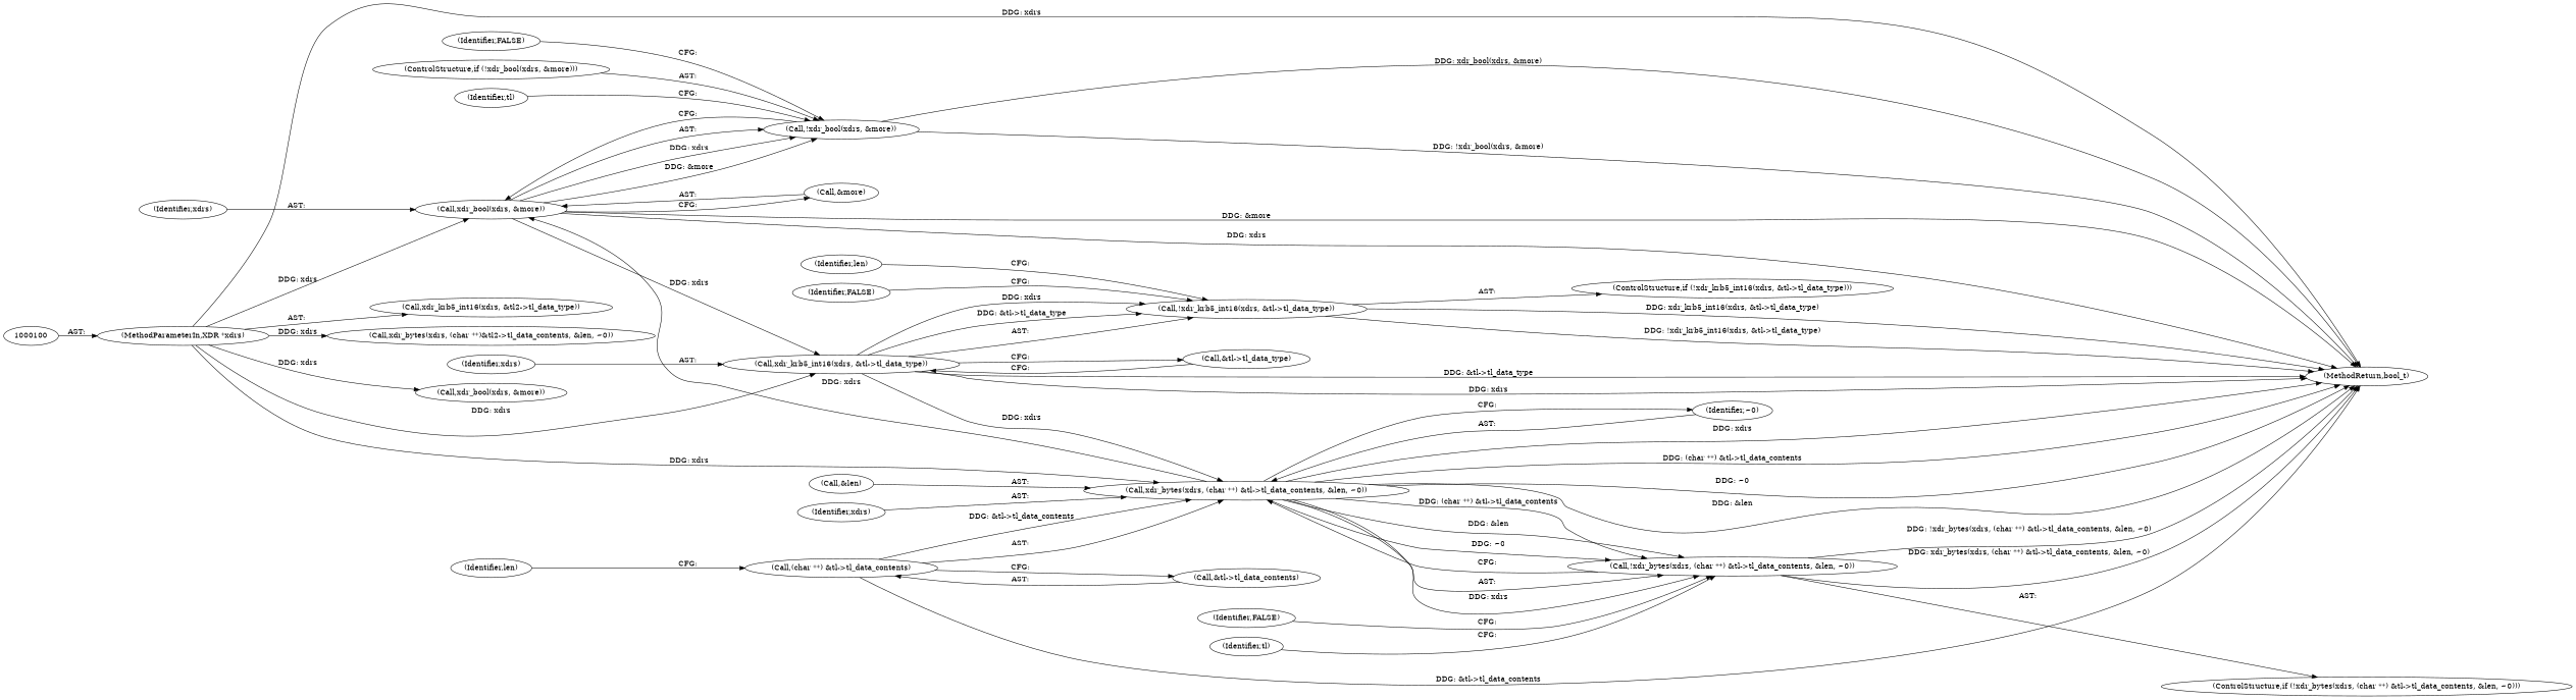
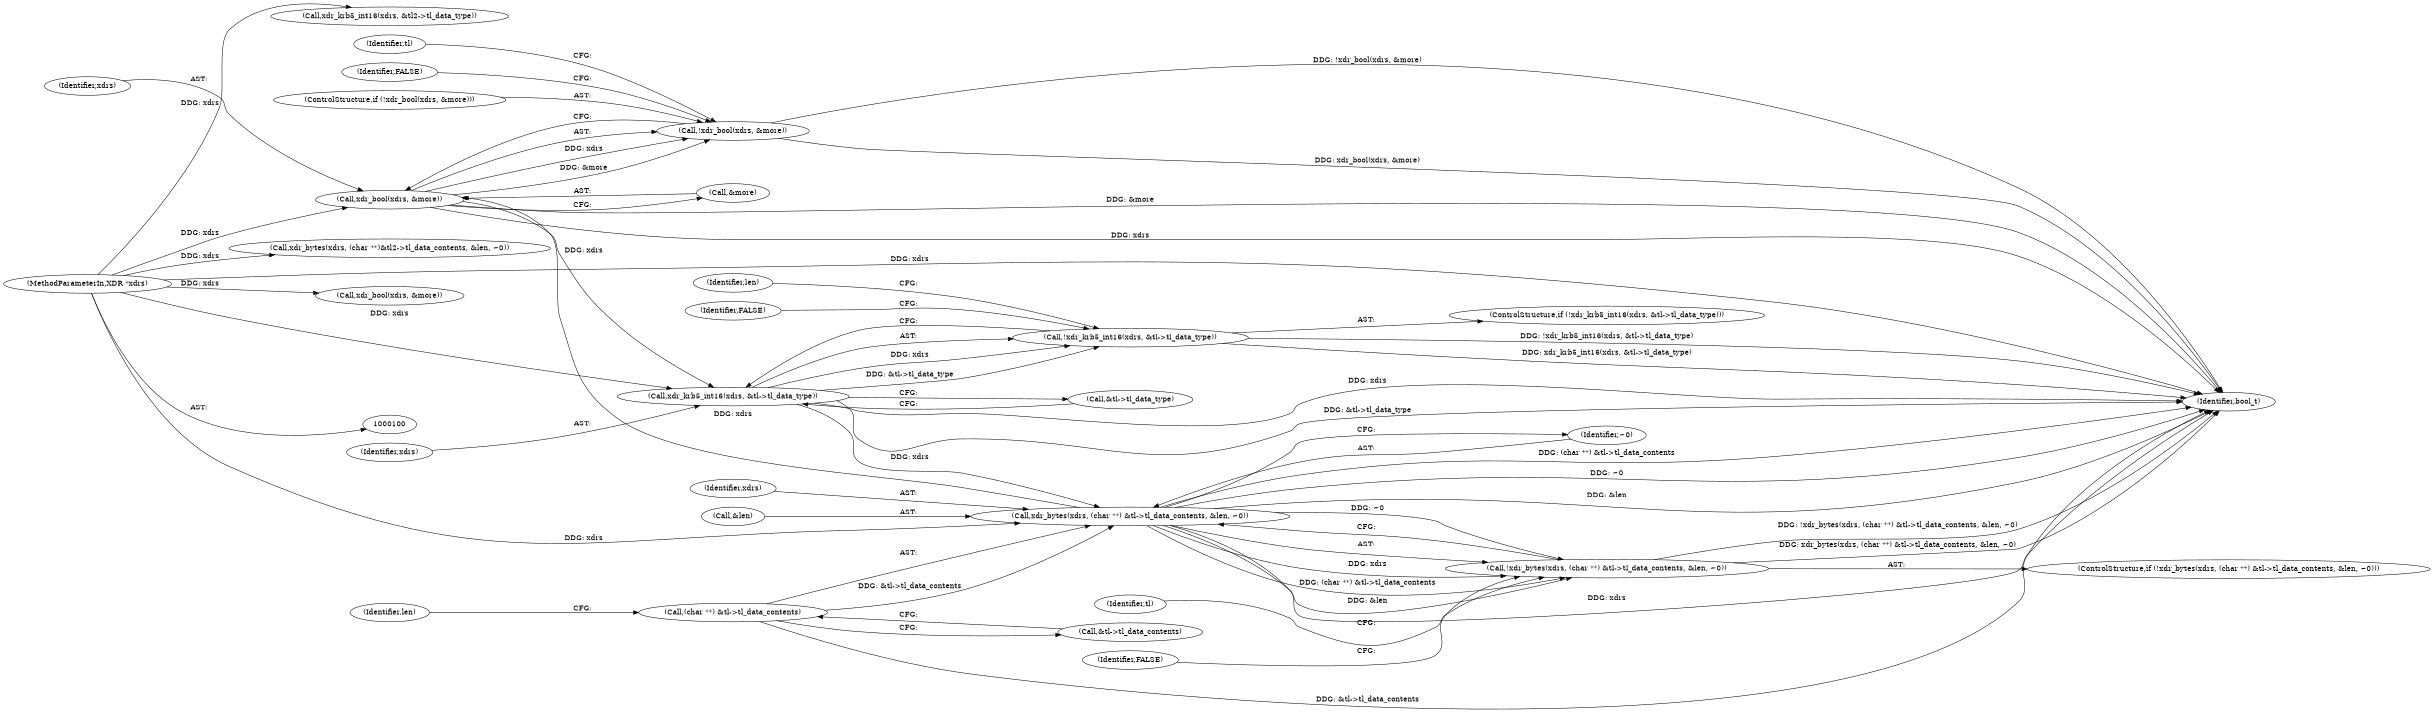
  digraph {
    rankdir=LR
    n1 [label="(Call,xdr_bool(xdrs, &more))"]
    n2 [label="(Call,xdr_krb5_int16(xdrs, &tl->tl_data_type))"]
    n3 [label="(Call,!xdr_bool(xdrs, &more))"]
-   n4 [label="(MethodReturn,bool_t)"]
+   n4 [label="(Identifier,bool_t)"]
    n5 [label="(Call,&more)"]
    n6 [label="(Call,xdr_bytes(xdrs, (char **) &tl->tl_data_contents, &len, ~0))"]
    n7 [label="(Call,!xdr_krb5_int16(xdrs, &tl->tl_data_type))"]
    n8 [label="(Call,&tl->tl_data_type)"]
    n9 [label="(Call,!xdr_bytes(xdrs, (char **) &tl->tl_data_contents, &len, ~0))"]
    n10 [label="(Identifier,~0)"]
    n11 [label="(ControlStructure,if (!xdr_bytes(xdrs, (char **) &tl->tl_data_contents, &len, ~0)))"]
    n12 [label="(ControlStructure,if (!xdr_krb5_int16(xdrs, &tl->tl_data_type)))"]
    n13 [label="(MethodParameterIn,XDR *xdrs)"]
    n14 [label="(Call,xdr_bytes(xdrs, (char **)&tl2->tl_data_contents, &len, ~0))"]
    n15 [label="(Call,xdr_bool(xdrs, &more))"]
    n16 [label="(Call,xdr_krb5_int16(xdrs, &tl2->tl_data_type))"]
    1000100
    n18 [label="(Call,(char **) &tl->tl_data_contents)"]
    n19 [label="(Call,&tl->tl_data_contents)"]
    n20 [label="(ControlStructure,if (!xdr_bool(xdrs, &more)))"]
    n21 [label="(Identifier,tl)"]
    n22 [label="(Identifier,FALSE)"]
    n23 [label="(Identifier,FALSE)"]
    n24 [label="(Identifier,len)"]
    n25 [label="(Identifier,len)"]
    n26 [label="(Identifier,xdrs)"]
    n27 [label="(Identifier,xdrs)"]
    n28 [label="(Call,&len)"]
    n29 [label="(Identifier,xdrs)"]
    n30 [label="(Identifier,tl)"]
    n31 [label="(Identifier,FALSE)"]
    n1 -> n2 [label="DDG: xdrs"]
    n1 -> n3 [label="AST: "]
    n1 -> n3 [label="DDG: xdrs"]
    n1 -> n3 [label="DDG: &more"]
    n1 -> n4 [label="DDG: &more"]
    n1 -> n4 [label="DDG: xdrs"]
    n1 -> n5 [label="CFG: "]
    n2 -> n4 [label="DDG: &tl->tl_data_type"]
    n2 -> n4 [label="DDG: xdrs"]
    n2 -> n6 [label="DDG: xdrs"]
    n2 -> n7 [label="AST: "]
    n2 -> n7 [label="DDG: xdrs"]
    n2 -> n7 [label="DDG: &tl->tl_data_type"]
    n2 -> n8 [label="CFG: "]
    n3 -> n1 [label="CFG: "]
    n3 -> n4 [label="DDG: xdr_bool(xdrs, &more)"]
    n3 -> n4 [label="DDG: !xdr_bool(xdrs, &more)"]
    n5 -> n1 [label="AST: "]
    n6 -> n1 [label="DDG: xdrs"]
    n6 -> n4 [label="DDG: xdrs"]
    n6 -> n4 [label="DDG: (char **) &tl->tl_data_contents"]
    n6 -> n4 [label="DDG: ~0"]
    n6 -> n4 [label="DDG: &len"]
    n6 -> n9 [label="AST: "]
    n6 -> n9 [label="DDG: xdrs"]
    n6 -> n9 [label="DDG: (char **) &tl->tl_data_contents"]
    n6 -> n9 [label="DDG: &len"]
    n6 -> n9 [label="DDG: ~0"]
    n6 -> n10 [label="CFG: "]
+   n7 -> n2 [label="CFG: "]
    n7 -> n4 [label="DDG: !xdr_krb5_int16(xdrs, &tl->tl_data_type)"]
    n7 -> n4 [label="DDG: xdr_krb5_int16(xdrs, &tl->tl_data_type)"]
    n7 -> n12 [label="AST: "]
    n8 -> n2 [label="CFG: "]
    n9 -> n4 [label="DDG: xdr_bytes(xdrs, (char **) &tl->tl_data_contents, &len, ~0)"]
    n9 -> n4 [label="DDG: !xdr_bytes(xdrs, (char **) &tl->tl_data_contents, &len, ~0)"]
    n9 -> n6 [label="CFG: "]
    n9 -> n11 [label="AST: "]
    n10 -> n6 [label="AST: "]
    n13 -> n1 [label="DDG: xdrs"]
    n13 -> n2 [label="DDG: xdrs"]
    n13 -> n4 [label="DDG: xdrs"]
    n13 -> n6 [label="DDG: xdrs"]
    n13 -> n14 [label="DDG: xdrs"]
    n13 -> n15 [label="DDG: xdrs"]
-   n13 -> n16 [label="AST: "]
-   1000100 -> n13 [label="AST: "]
+   n13 -> n16 [label="DDG: xdrs"]
+   n13 -> 1000100 [label="AST: "]
    n18 -> n4 [label="DDG: &tl->tl_data_contents"]
    n18 -> n6 [label="AST: "]
    n18 -> n6 [label="DDG: &tl->tl_data_contents"]
    n18 -> n19 [label="CFG: "]
-   n19 -> n18 [label="AST: "]
+   n19 -> n18 [label="CFG: "]
    n20 -> n3 [label="AST: "]
    n21 -> n3 [label="CFG: "]
    n22 -> n9 [label="CFG: "]
    n23 -> n7 [label="CFG: "]
    n24 -> n7 [label="CFG: "]
    n25 -> n18 [label="CFG: "]
    n26 -> n1 [label="AST: "]
    n27 -> n6 [label="AST: "]
    n28 -> n6 [label="AST: "]
    n29 -> n2 [label="AST: "]
    n30 -> n9 [label="CFG: "]
    n31 -> n3 [label="CFG: "]
  }
